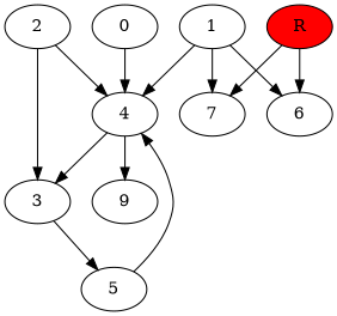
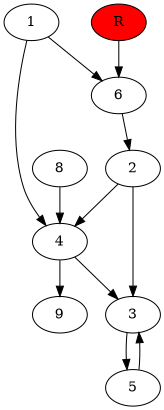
  digraph {
    1
    4
-   7
    6
    3
    9
    2
    5
-   8 [label=0]
+   8
    R [fillcolor="#ff0000" style=filled]
    1 -> 4
-   1 -> 7
    1 -> 6
    4 -> 3
    4 -> 9
+   6 -> 2
    3 -> 5
    2 -> 4
    2 -> 3
-   5 -> 4
+   5 -> 3
    8 -> 4
-   R -> 7
    R -> 6
  }
